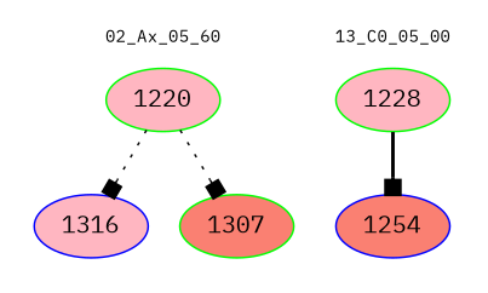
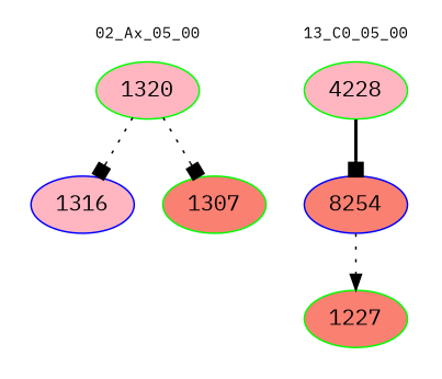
  digraph {
    fontname="IBM Plex Mono"
    node [color=green fillcolor=lightpink fontname="IBM Plex Mono" style=filled]
    edge [arrowhead=box color=black fontname="IBM Plex Mono" style=dotted]
-   n1 [label=1220]
+   n1 [label=1320]
    n2 [color=blue label=1316]
    n3 [fillcolor=salmon label=1307]
-   n4 [label=1228]
-   n5 [color=blue fillcolor=salmon label=1254]
+   n4 [label=4228]
+   n5 [color=blue fillcolor=salmon label=8254]
+   n6 [fillcolor=salmon label=1227]
    subgraph cluster_1 {
      color=white
      fontsize=10
-     label="02_Ax_05_60"
+     label="02_Ax_05_00"
      n1
      n2
      n3
    }
    subgraph cluster_2 {
      color=white
      fontsize=10
      label="13_C0_05_00"
      n4
      n5
+     n6
    }
    n1 -> n2
    n1 -> n3
    n4 -> n5 [style=bold]
+   n5 -> n6 [arrowhead=normal]
  }
